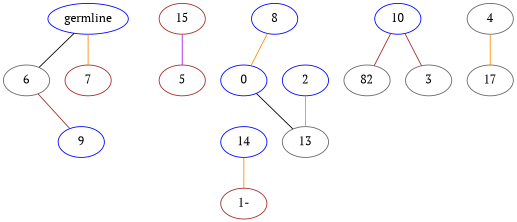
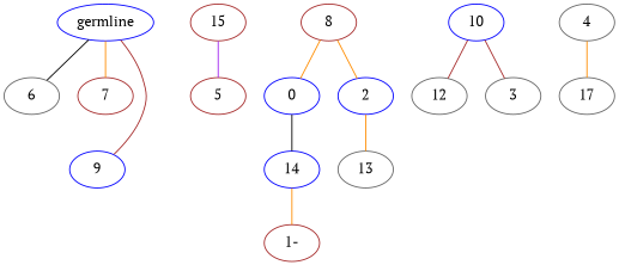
  graph {
    fontname="PT Serif"
    node [color=blue fontname="PT Serif"]
    edge [color=darkorange fontname="PT Serif"]
    n1 [label=germline]
    n2 [color=gray40 label=6]
    n3 [color=brown label=7]
    n4 [label=9]
    n5 [color=brown label=15]
    n6 [color=brown label=5]
-   n7 [label=8]
+   n7 [color=brown label=8]
    n8 [label=0]
    n9 [label=2]
    n10 [label=10]
-   n11 [color=gray40 label=82]
+   n11 [color=gray40 label=12]
    n12 [color=gray40 label=3]
    n13 [label=14]
    n14 [color=gray40 label=13]
    n15 [color=gray40 label=4]
    n16 [color=gray40 label=17]
    n17 [color=brown label="1-"]
    n1 -- n2 [color=black]
    n1 -- n3
-   n2 -- n4 [color=brown]
+   n1 -- n4 [color=brown]
    n5 -- n6 [color=purple]
    n7 -- n8
-   n8 -- n14 [color=black]
+   n7 -- n9
+   n8 -- n13 [color=black]
    n9 -- n14
    n10 -- n11 [color=brown]
    n10 -- n12 [color=brown]
    n13 -- n17
    n15 -- n16
  }
